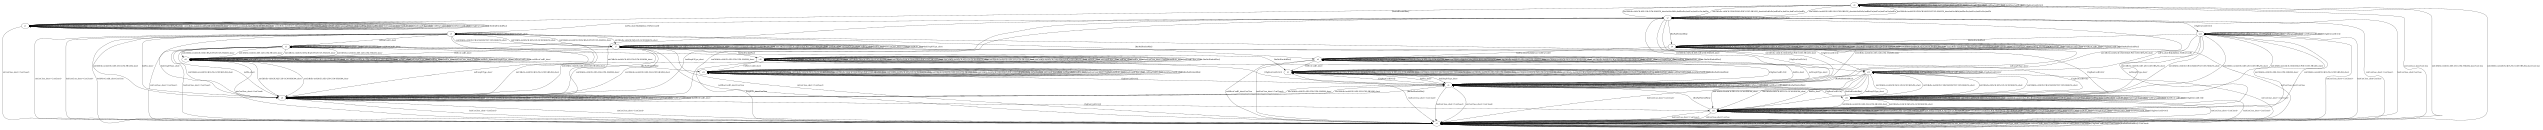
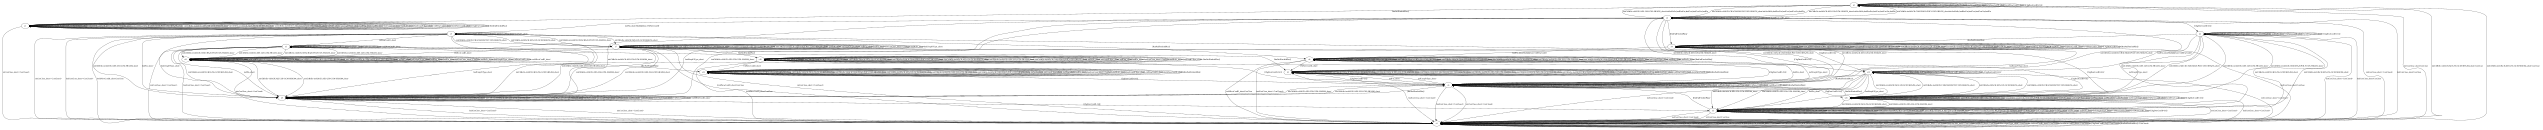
  digraph {
    fontname="Liberation Serif"
    node [fontname="Liberation Serif"]
    edge [fontname="Liberation Serif"]
    n1 [label=s0]
    n2 [label=s1]
    n3 [label=s2]
    n4 [label=s3]
    n5 [label=s4]
    n6 [label=s5]
    n7 [label=s6]
    n8 [label=s14]
    n9 [label=s18]
    n10 [label=s8]
    n11 [label=s7]
    n12 [label=s13]
    n13 [label=s17]
    n14 [label=s16]
    n15 [label=s15]
    n16 [label=s9]
    n17 [label=s10]
    n18 [label=s11]
    n19 [label=s12]
    n1 -> n1 [label="initPing_short/PingACK "]
    n1 -> n1 [label="initNoFr_short/ "]
    n1 -> n1 [label="initUnxpFrType_short/ "]
    n1 -> n1 [label="hndPing_short/ "]
    n1 -> n1 [label="hndFin_short/ "]
    n1 -> n1 [label="hndConClose_short/ "]
    n1 -> n1 [label="hndNoFr_short/ "]
    n1 -> n1 [label="hndUnxpFrType_short/ "]
    n1 -> n1 [label="VldNewConID_short/ "]
    n1 -> n1 [label="InvldNewConID_short/ "]
    n1 -> n1 [label="[ChgDestConID-Ori]/ "]
    n1 -> n2 [label="[RmPadFrmInitPkts]/ "]
    n1 -> n3 [label="initCltHello-vldACK:AES-128-GCM-SHA256_short/initSvrHello,hndEncExt,hndCert,hndCertVer,hndFin "]
    n1 -> n3 [label="initCltHello-vldACK:CHACHA20-POLY1305-SHA256_short/initSvrHello,hndEncExt,hndCert,hndCertVer,hndFin "]
    n1 -> n3 [label="initCltHello-invldACK:AES-128-GCM-SHA256_short/initSvrHello,hndEncExt,hndCert,hndCertVer,hndFin "]
    n1 -> n3 [label="initCltHello-invldACK:CHACHA20-POLY1305-SHA256_short/initSvrHello,hndEncExt,hndCert,hndCertVer,hndFin "]
    n1 -> n4 [label="initConClose_short/ConClose "]
    n1 -> n4 [label="initCltHello-vldACK:AES-256-GCM-SHA384_short/ConClose "]
    n1 -> n4 [label="initCltHello-invldACK:AES-256-GCM-SHA384_short/ConClose "]
    n2 -> n2 [label="initPing_short/ "]
    n2 -> n2 [label="initCltHello-vldACK:AES-128-GCM-SHA256_short/ "]
    n2 -> n2 [label="initCltHello-vldACK:AES-256-GCM-SHA384_short/ "]
    n2 -> n2 [label="initCltHello-vldACK:CHACHA20-POLY1305-SHA256_short/ "]
    n2 -> n2 [label="initCltHello-invldACK:AES-128-GCM-SHA256_short/ "]
    n2 -> n2 [label="initCltHello-invldACK:AES-256-GCM-SHA384_short/ "]
    n2 -> n2 [label="initCltHello-invldACK:CHACHA20-POLY1305-SHA256_short/ "]
    n2 -> n2 [label="initNoFr_short/ "]
    n2 -> n2 [label="initUnxpFrType_short/ "]
    n2 -> n2 [label="hndPing_short/ "]
    n2 -> n2 [label="hndFin_short/ "]
    n2 -> n2 [label="hndConClose_short/ "]
    n2 -> n2 [label="hndNoFr_short/ "]
    n2 -> n2 [label="hndUnxpFrType_short/ "]
    n2 -> n2 [label="VldNewConID_short/ "]
    n2 -> n2 [label="InvldNewConID_short/ "]
    n2 -> n2 [label="[ChgDestConID-Ori]/ "]
    n2 -> n2 [label="[RmPadFrmInitPkts]/ "]
    n2 -> n4 [label="initConClose_short/<ConClosed> "]
    n3 -> n3 [label="initPing_short/ "]
    n3 -> n3 [label="initNoFr_short/ "]
    n3 -> n3 [label="initUnxpFrType_short/ "]
    n3 -> n3 [label="hndPing_short/PingACK "]
    n3 -> n3 [label="hndNoFr_short/ "]
    n3 -> n3 [label="VldNewConID_short/ "]
    n3 -> n3 [label="InvldNewConID_short/ "]
    n3 -> n4 [label="initConClose_short/<ConClosed> "]
    n3 -> n4 [label="hndConClose_short/ConClose "]
    n3 -> n5 [label="[RmPadFrmInitPkts]/ "]
    n3 -> n6 [label="hndFin_short/HndshkDone,VldNewConID "]
    n3 -> n7 [label="initCltHello-vldACK:AES-128-GCM-SHA256_short/ "]
    n3 -> n7 [label="initCltHello-vldACK:CHACHA20-POLY1305-SHA256_short/ "]
    n3 -> n7 [label="initCltHello-invldACK:AES-128-GCM-SHA256_short/ "]
    n3 -> n7 [label="initCltHello-invldACK:CHACHA20-POLY1305-SHA256_short/ "]
    n3 -> n8 [label="[ChgDestConID-Ori]/ "]
    n3 -> n9 [label="initCltHello-vldACK:AES-256-GCM-SHA384_short/ "]
    n3 -> n9 [label="initCltHello-invldACK:AES-256-GCM-SHA384_short/ "]
    n3 -> n9 [label="hndUnxpFrType_short/ "]
    n4 -> n4 [label="initPing_short/<ConClosed> "]
    n4 -> n4 [label="initConClose_short/<ConClosed> "]
    n4 -> n4 [label="initCltHello-vldACK:AES-128-GCM-SHA256_short/<ConClosed> "]
    n4 -> n4 [label="initCltHello-vldACK:AES-256-GCM-SHA384_short/<ConClosed> "]
    n4 -> n4 [label="initCltHello-vldACK:CHACHA20-POLY1305-SHA256_short/<ConClosed> "]
    n4 -> n4 [label="initCltHello-invldACK:AES-128-GCM-SHA256_short/<ConClosed> "]
    n4 -> n4 [label="initCltHello-invldACK:AES-256-GCM-SHA384_short/<ConClosed> "]
    n4 -> n4 [label="initCltHello-invldACK:CHACHA20-POLY1305-SHA256_short/<ConClosed> "]
    n4 -> n4 [label="initNoFr_short/<ConClosed> "]
    n4 -> n4 [label="initUnxpFrType_short/<ConClosed> "]
    n4 -> n4 [label="hndPing_short/<ConClosed> "]
    n4 -> n4 [label="hndFin_short/<ConClosed> "]
    n4 -> n4 [label="hndConClose_short/<ConClosed> "]
    n4 -> n4 [label="hndNoFr_short/<ConClosed> "]
    n4 -> n4 [label="hndUnxpFrType_short/<ConClosed> "]
    n4 -> n4 [label="VldNewConID_short/<ConClosed> "]
    n4 -> n4 [label="InvldNewConID_short/<ConClosed> "]
    n4 -> n4 [label="[ChgDestConID-Ori]/<ConClosed> "]
    n4 -> n4 [label="[RmPadFrmInitPkts]/<ConClosed> "]
    n5 -> n4 [label="hndConClose_short/ConClose "]
    n5 -> n5 [label="initPing_short/ "]
    n5 -> n5 [label="initConClose_short/<ConAct> "]
    n5 -> n5 [label="initCltHello-vldACK:AES-128-GCM-SHA256_short/ "]
    n5 -> n5 [label="initCltHello-vldACK:AES-256-GCM-SHA384_short/ "]
    n5 -> n5 [label="initCltHello-vldACK:CHACHA20-POLY1305-SHA256_short/ "]
    n5 -> n5 [label="initCltHello-invldACK:AES-128-GCM-SHA256_short/ "]
    n5 -> n5 [label="initCltHello-invldACK:AES-256-GCM-SHA384_short/ "]
    n5 -> n5 [label="initCltHello-invldACK:CHACHA20-POLY1305-SHA256_short/ "]
    n5 -> n5 [label="initNoFr_short/ "]
    n5 -> n5 [label="initUnxpFrType_short/ "]
    n5 -> n5 [label="hndPing_short/PingACK "]
    n5 -> n5 [label="hndNoFr_short/ "]
    n5 -> n5 [label="VldNewConID_short/ "]
    n5 -> n5 [label="InvldNewConID_short/ "]
    n5 -> n5 [label="[ChgDestConID-Ori]/ "]
    n5 -> n5 [label="[RmPadFrmInitPkts]/ "]
    n5 -> n7 [label="hndUnxpFrType_short/ "]
    n5 -> n10 [label="hndFin_short/HndshkDone,VldNewConID "]
    n6 -> n4 [label="initConClose_short/<ConClosed> "]
    n6 -> n4 [label="hndConClose_short/<ConClosed> "]
    n6 -> n4 [label="InvldNewConID_short/ConClose "]
    n6 -> n6 [label="initPing_short/ "]
    n6 -> n6 [label="initNoFr_short/ "]
    n6 -> n6 [label="initUnxpFrType_short/ "]
    n6 -> n6 [label="hndPing_short/ "]
    n6 -> n6 [label="hndNoFr_short/ "]
    n6 -> n9 [label="initCltHello-vldACK:AES-256-GCM-SHA384_short/ "]
    n6 -> n9 [label="initCltHello-invldACK:AES-256-GCM-SHA384_short/ "]
    n6 -> n9 [label="hndFin_short/ "]
    n6 -> n9 [label="hndUnxpFrType_short/ "]
    n6 -> n10 [label="[RmPadFrmInitPkts]/ "]
    n6 -> n11 [label="initCltHello-vldACK:AES-128-GCM-SHA256_short/ "]
    n6 -> n11 [label="initCltHello-vldACK:CHACHA20-POLY1305-SHA256_short/ "]
    n6 -> n11 [label="initCltHello-invldACK:AES-128-GCM-SHA256_short/ "]
    n6 -> n11 [label="initCltHello-invldACK:CHACHA20-POLY1305-SHA256_short/ "]
    n6 -> n12 [label="[ChgDestConID-Ori]/ "]
    n6 -> n13 [label="VldNewConID_short/ "]
    n7 -> n4 [label="initConClose_short/<ConClosed> "]
    n7 -> n4 [label="hndConClose_short/<ConClosed> "]
    n7 -> n7 [label="initPing_short/ "]
    n7 -> n7 [label="initCltHello-vldACK:AES-128-GCM-SHA256_short/ "]
    n7 -> n7 [label="initCltHello-vldACK:CHACHA20-POLY1305-SHA256_short/ "]
    n7 -> n7 [label="initCltHello-invldACK:AES-128-GCM-SHA256_short/ "]
    n7 -> n7 [label="initCltHello-invldACK:CHACHA20-POLY1305-SHA256_short/ "]
    n7 -> n7 [label="initNoFr_short/ "]
    n7 -> n7 [label="initUnxpFrType_short/ "]
    n7 -> n7 [label="hndPing_short/ "]
    n7 -> n7 [label="hndFin_short/ "]
    n7 -> n7 [label="hndNoFr_short/ "]
    n7 -> n7 [label="hndUnxpFrType_short/ "]
    n7 -> n7 [label="VldNewConID_short/ "]
    n7 -> n7 [label="InvldNewConID_short/ "]
    n7 -> n7 [label="[RmPadFrmInitPkts]/ "]
    n7 -> n9 [label="initCltHello-vldACK:AES-256-GCM-SHA384_short/ "]
    n7 -> n9 [label="initCltHello-invldACK:AES-256-GCM-SHA384_short/ "]
    n7 -> n14 [label="[ChgDestConID-Ori]/ "]
    n8 -> n4 [label="initConClose_short/<ConClosed> "]
    n8 -> n4 [label="hndConClose_short/ConClose "]
    n8 -> n5 [label="[RmPadFrmInitPkts]/ "]
    n8 -> n8 [label="initPing_short/ "]
    n8 -> n8 [label="initNoFr_short/ "]
    n8 -> n8 [label="initUnxpFrType_short/ "]
    n8 -> n8 [label="hndPing_short/PingACK "]
    n8 -> n8 [label="hndNoFr_short/ "]
    n8 -> n8 [label="VldNewConID_short/ "]
    n8 -> n8 [label="InvldNewConID_short/ "]
    n8 -> n8 [label="[ChgDestConID-Ori]/ "]
    n8 -> n12 [label="hndFin_short/HndshkDone,VldNewConID "]
    n8 -> n14 [label="initCltHello-vldACK:AES-128-GCM-SHA256_short/ "]
    n8 -> n14 [label="initCltHello-vldACK:CHACHA20-POLY1305-SHA256_short/ "]
    n8 -> n14 [label="initCltHello-invldACK:AES-128-GCM-SHA256_short/ "]
    n8 -> n14 [label="initCltHello-invldACK:CHACHA20-POLY1305-SHA256_short/ "]
    n8 -> n15 [label="initCltHello-vldACK:AES-256-GCM-SHA384_short/ "]
    n8 -> n15 [label="initCltHello-invldACK:AES-256-GCM-SHA384_short/ "]
    n8 -> n15 [label="hndUnxpFrType_short/ "]
    n9 -> n4 [label="initConClose_short/<ConClosed> "]
    n9 -> n4 [label="hndConClose_short/<ConClosed> "]
    n9 -> n7 [label="[RmPadFrmInitPkts]/ "]
    n9 -> n9 [label="initPing_short/ "]
    n9 -> n9 [label="initCltHello-vldACK:AES-128-GCM-SHA256_short/ "]
    n9 -> n9 [label="initCltHello-vldACK:AES-256-GCM-SHA384_short/ "]
    n9 -> n9 [label="initCltHello-vldACK:CHACHA20-POLY1305-SHA256_short/ "]
    n9 -> n9 [label="initCltHello-invldACK:AES-128-GCM-SHA256_short/ "]
    n9 -> n9 [label="initCltHello-invldACK:AES-256-GCM-SHA384_short/ "]
    n9 -> n9 [label="initCltHello-invldACK:CHACHA20-POLY1305-SHA256_short/ "]
    n9 -> n9 [label="initNoFr_short/ "]
    n9 -> n9 [label="initUnxpFrType_short/ "]
    n9 -> n9 [label="hndPing_short/ "]
    n9 -> n9 [label="hndFin_short/ "]
    n9 -> n9 [label="hndNoFr_short/ "]
    n9 -> n9 [label="hndUnxpFrType_short/ "]
    n9 -> n9 [label="VldNewConID_short/ "]
    n9 -> n9 [label="InvldNewConID_short/ "]
    n9 -> n15 [label="[ChgDestConID-Ori]/ "]
    n10 -> n4 [label="hndConClose_short/<ConClosed> "]
    n10 -> n4 [label="InvldNewConID_short/ConClose "]
    n10 -> n7 [label="hndFin_short/ "]
    n10 -> n7 [label="hndUnxpFrType_short/ "]
    n10 -> n7 [label="[ChgDestConID-Ori]/ "]
    n10 -> n10 [label="initPing_short/ "]
    n10 -> n10 [label="initConClose_short/<ConAct> "]
    n10 -> n10 [label="initCltHello-vldACK:AES-128-GCM-SHA256_short/ "]
    n10 -> n10 [label="initCltHello-vldACK:AES-256-GCM-SHA384_short/ "]
    n10 -> n10 [label="initCltHello-vldACK:CHACHA20-POLY1305-SHA256_short/ "]
    n10 -> n10 [label="initCltHello-invldACK:AES-128-GCM-SHA256_short/ "]
    n10 -> n10 [label="initCltHello-invldACK:AES-256-GCM-SHA384_short/ "]
    n10 -> n10 [label="initCltHello-invldACK:CHACHA20-POLY1305-SHA256_short/ "]
    n10 -> n10 [label="initNoFr_short/ "]
    n10 -> n10 [label="initUnxpFrType_short/ "]
    n10 -> n10 [label="hndPing_short/ "]
    n10 -> n10 [label="hndNoFr_short/ "]
    n10 -> n10 [label="[RmPadFrmInitPkts]/ "]
    n10 -> n16 [label="VldNewConID_short/ "]
    n11 -> n4 [label="initConClose_short/<ConClosed> "]
    n11 -> n4 [label="InvldNewConID_short/ConClose "]
    n11 -> n9 [label="initCltHello-vldACK:AES-256-GCM-SHA384_short/ "]
    n11 -> n9 [label="initCltHello-invldACK:AES-256-GCM-SHA384_short/ "]
    n11 -> n11 [label="initPing_short/ "]
    n11 -> n11 [label="initCltHello-vldACK:AES-128-GCM-SHA256_short/ "]
    n11 -> n11 [label="initCltHello-vldACK:CHACHA20-POLY1305-SHA256_short/ "]
    n11 -> n11 [label="initCltHello-invldACK:AES-128-GCM-SHA256_short/ "]
    n11 -> n11 [label="initCltHello-invldACK:CHACHA20-POLY1305-SHA256_short/ "]
    n11 -> n11 [label="initNoFr_short/ "]
    n11 -> n11 [label="initUnxpFrType_short/ "]
    n11 -> n11 [label="hndPing_short/ "]
    n11 -> n11 [label="hndFin_short/ "]
    n11 -> n11 [label="hndConClose_short/<ConAct> "]
    n11 -> n11 [label="hndNoFr_short/ "]
    n11 -> n11 [label="hndUnxpFrType_short/ "]
    n11 -> n14 [label="[ChgDestConID-Ori]/ "]
    n11 -> n17 [label="[RmPadFrmInitPkts]/ "]
    n11 -> n18 [label="VldNewConID_short/ "]
    n12 -> n4 [label="initConClose_short/<ConClosed> "]
    n12 -> n4 [label="hndConClose_short/<ConClosed> "]
    n12 -> n7 [label="[RmPadFrmInitPkts]/ "]
    n12 -> n12 [label="initPing_short/ "]
    n12 -> n12 [label="initNoFr_short/ "]
    n12 -> n12 [label="initUnxpFrType_short/ "]
    n12 -> n12 [label="hndPing_short/ "]
    n12 -> n12 [label="hndNoFr_short/ "]
    n12 -> n12 [label="VldNewConID_short/ "]
    n12 -> n12 [label="InvldNewConID_short/ "]
    n12 -> n12 [label="[ChgDestConID-Ori]/ "]
    n12 -> n14 [label="initCltHello-vldACK:AES-128-GCM-SHA256_short/ "]
    n12 -> n14 [label="initCltHello-vldACK:CHACHA20-POLY1305-SHA256_short/ "]
    n12 -> n14 [label="initCltHello-invldACK:AES-128-GCM-SHA256_short/ "]
    n12 -> n14 [label="initCltHello-invldACK:CHACHA20-POLY1305-SHA256_short/ "]
    n12 -> n15 [label="initCltHello-vldACK:AES-256-GCM-SHA384_short/ "]
    n12 -> n15 [label="initCltHello-invldACK:AES-256-GCM-SHA384_short/ "]
    n12 -> n15 [label="hndFin_short/ "]
    n12 -> n15 [label="hndUnxpFrType_short/ "]
    n13 -> n4 [label="initConClose_short/<ConClosed> "]
    n13 -> n4 [label="hndConClose_short/<ConClosed> "]
    n13 -> n9 [label="initCltHello-vldACK:AES-256-GCM-SHA384_short/ "]
    n13 -> n9 [label="initCltHello-invldACK:AES-256-GCM-SHA384_short/ "]
    n13 -> n9 [label="hndFin_short/ "]
    n13 -> n9 [label="hndUnxpFrType_short/ "]
    n13 -> n12 [label="[ChgDestConID-Ori]/ "]
    n13 -> n13 [label="initPing_short/ "]
    n13 -> n13 [label="initNoFr_short/ "]
    n13 -> n13 [label="initUnxpFrType_short/ "]
    n13 -> n13 [label="hndPing_short/ "]
    n13 -> n13 [label="hndNoFr_short/ "]
    n13 -> n13 [label="VldNewConID_short/ "]
    n13 -> n13 [label="InvldNewConID_short/ "]
    n13 -> n16 [label="[RmPadFrmInitPkts]/ "]
    n13 -> n18 [label="initCltHello-vldACK:AES-128-GCM-SHA256_short/ "]
    n13 -> n18 [label="initCltHello-vldACK:CHACHA20-POLY1305-SHA256_short/ "]
    n13 -> n18 [label="initCltHello-invldACK:AES-128-GCM-SHA256_short/ "]
    n13 -> n18 [label="initCltHello-invldACK:CHACHA20-POLY1305-SHA256_short/ "]
    n14 -> n4 [label="initConClose_short/<ConClosed> "]
    n14 -> n4 [label="hndConClose_short/<ConClosed> "]
    n14 -> n7 [label="[RmPadFrmInitPkts]/ "]
    n14 -> n14 [label="initPing_short/ "]
    n14 -> n14 [label="initCltHello-vldACK:AES-128-GCM-SHA256_short/ "]
    n14 -> n14 [label="initCltHello-vldACK:CHACHA20-POLY1305-SHA256_short/ "]
    n14 -> n14 [label="initCltHello-invldACK:AES-128-GCM-SHA256_short/ "]
    n14 -> n14 [label="initCltHello-invldACK:CHACHA20-POLY1305-SHA256_short/ "]
    n14 -> n14 [label="initNoFr_short/ "]
    n14 -> n14 [label="initUnxpFrType_short/ "]
    n14 -> n14 [label="hndPing_short/ "]
    n14 -> n14 [label="hndFin_short/ "]
    n14 -> n14 [label="hndNoFr_short/ "]
    n14 -> n14 [label="hndUnxpFrType_short/ "]
    n14 -> n14 [label="VldNewConID_short/ "]
    n14 -> n14 [label="InvldNewConID_short/ "]
    n14 -> n14 [label="[ChgDestConID-Ori]/ "]
    n14 -> n15 [label="initCltHello-vldACK:AES-256-GCM-SHA384_short/ "]
    n14 -> n15 [label="initCltHello-invldACK:AES-256-GCM-SHA384_short/ "]
    n15 -> n4 [label="initConClose_short/ConClose "]
    n15 -> n4 [label="hndConClose_short/<ConClosed> "]
    n15 -> n7 [label="[RmPadFrmInitPkts]/ "]
    n15 -> n15 [label="initPing_short/PingACK "]
    n15 -> n15 [label="initCltHello-vldACK:AES-128-GCM-SHA256_short/ "]
    n15 -> n15 [label="initCltHello-vldACK:AES-256-GCM-SHA384_short/ "]
    n15 -> n15 [label="initCltHello-vldACK:CHACHA20-POLY1305-SHA256_short/ "]
    n15 -> n15 [label="initCltHello-invldACK:AES-128-GCM-SHA256_short/ "]
    n15 -> n15 [label="initCltHello-invldACK:AES-256-GCM-SHA384_short/ "]
    n15 -> n15 [label="initCltHello-invldACK:CHACHA20-POLY1305-SHA256_short/ "]
    n15 -> n15 [label="initNoFr_short/ "]
    n15 -> n15 [label="initUnxpFrType_short/ "]
    n15 -> n15 [label="hndPing_short/ "]
    n15 -> n15 [label="hndFin_short/ "]
    n15 -> n15 [label="hndNoFr_short/ "]
    n15 -> n15 [label="hndUnxpFrType_short/ "]
    n15 -> n15 [label="VldNewConID_short/ "]
    n15 -> n15 [label="InvldNewConID_short/ "]
    n15 -> n15 [label="[ChgDestConID-Ori]/ "]
    n16 -> n4 [label="hndConClose_short/<ConClosed> "]
    n16 -> n7 [label="hndFin_short/ "]
    n16 -> n7 [label="hndUnxpFrType_short/ "]
    n16 -> n7 [label="[ChgDestConID-Ori]/ "]
    n16 -> n16 [label="initPing_short/ "]
    n16 -> n16 [label="initConClose_short/<ConAct> "]
    n16 -> n16 [label="initCltHello-vldACK:AES-128-GCM-SHA256_short/ "]
    n16 -> n16 [label="initCltHello-vldACK:AES-256-GCM-SHA384_short/ "]
    n16 -> n16 [label="initCltHello-vldACK:CHACHA20-POLY1305-SHA256_short/ "]
    n16 -> n16 [label="initCltHello-invldACK:AES-128-GCM-SHA256_short/ "]
    n16 -> n16 [label="initCltHello-invldACK:AES-256-GCM-SHA384_short/ "]
    n16 -> n16 [label="initCltHello-invldACK:CHACHA20-POLY1305-SHA256_short/ "]
    n16 -> n16 [label="initNoFr_short/ "]
    n16 -> n16 [label="initUnxpFrType_short/ "]
    n16 -> n16 [label="hndPing_short/ "]
    n16 -> n16 [label="hndNoFr_short/ "]
    n16 -> n16 [label="VldNewConID_short/ "]
    n16 -> n16 [label="InvldNewConID_short/ "]
    n16 -> n16 [label="[RmPadFrmInitPkts]/ "]
-   n17 -> n4 [label="PingACK_short/ConClose "]
+   n17 -> n4 [label="InvldNewConID_short/ConClose "]
    n17 -> n7 [label="[ChgDestConID-Ori]/ "]
    n17 -> n17 [label="initPing_short/ "]
    n17 -> n17 [label="initConClose_short/<ConAct> "]
    n17 -> n17 [label="initCltHello-vldACK:AES-128-GCM-SHA256_short/ "]
    n17 -> n17 [label="initCltHello-vldACK:AES-256-GCM-SHA384_short/ "]
    n17 -> n17 [label="initCltHello-vldACK:CHACHA20-POLY1305-SHA256_short/ "]
    n17 -> n17 [label="initCltHello-invldACK:AES-128-GCM-SHA256_short/ "]
    n17 -> n17 [label="initCltHello-invldACK:AES-256-GCM-SHA384_short/ "]
    n17 -> n17 [label="initCltHello-invldACK:CHACHA20-POLY1305-SHA256_short/ "]
    n17 -> n17 [label="initNoFr_short/ "]
    n17 -> n17 [label="initUnxpFrType_short/ "]
    n17 -> n17 [label="hndPing_short/ "]
    n17 -> n17 [label="hndFin_short/ "]
    n17 -> n17 [label="hndConClose_short/<ConAct> "]
    n17 -> n17 [label="hndNoFr_short/ "]
    n17 -> n17 [label="hndUnxpFrType_short/ "]
    n17 -> n17 [label="[RmPadFrmInitPkts]/ "]
    n17 -> n19 [label="VldNewConID_short/ "]
    n18 -> n4 [label="initConClose_short/<ConClosed> "]
    n18 -> n9 [label="initCltHello-vldACK:AES-256-GCM-SHA384_short/ "]
    n18 -> n9 [label="initCltHello-invldACK:AES-256-GCM-SHA384_short/ "]
    n18 -> n14 [label="[ChgDestConID-Ori]/ "]
    n18 -> n18 [label="initPing_short/ "]
    n18 -> n18 [label="initCltHello-vldACK:AES-128-GCM-SHA256_short/ "]
    n18 -> n18 [label="initCltHello-vldACK:CHACHA20-POLY1305-SHA256_short/ "]
    n18 -> n18 [label="initCltHello-invldACK:AES-128-GCM-SHA256_short/ "]
    n18 -> n18 [label="initCltHello-invldACK:CHACHA20-POLY1305-SHA256_short/ "]
    n18 -> n18 [label="initNoFr_short/ "]
    n18 -> n18 [label="initUnxpFrType_short/ "]
    n18 -> n18 [label="hndPing_short/ "]
    n18 -> n18 [label="hndFin_short/ "]
    n18 -> n18 [label="hndConClose_short/<ConAct> "]
    n18 -> n18 [label="hndNoFr_short/ "]
    n18 -> n18 [label="hndUnxpFrType_short/ "]
    n18 -> n18 [label="VldNewConID_short/ "]
    n18 -> n18 [label="InvldNewConID_short/ "]
    n18 -> n19 [label="[RmPadFrmInitPkts]/ "]
    n19 -> n7 [label="[ChgDestConID-Ori]/ "]
    n19 -> n19 [label="initPing_short/ "]
    n19 -> n19 [label="initConClose_short/<ConAct> "]
    n19 -> n19 [label="initCltHello-vldACK:AES-128-GCM-SHA256_short/ "]
    n19 -> n19 [label="initCltHello-vldACK:AES-256-GCM-SHA384_short/ "]
    n19 -> n19 [label="initCltHello-vldACK:CHACHA20-POLY1305-SHA256_short/ "]
    n19 -> n19 [label="initCltHello-invldACK:AES-128-GCM-SHA256_short/ "]
    n19 -> n19 [label="initCltHello-invldACK:AES-256-GCM-SHA384_short/ "]
    n19 -> n19 [label="initCltHello-invldACK:CHACHA20-POLY1305-SHA256_short/ "]
    n19 -> n19 [label="initNoFr_short/ "]
    n19 -> n19 [label="initUnxpFrType_short/ "]
    n19 -> n19 [label="hndPing_short/ "]
    n19 -> n19 [label="hndFin_short/ "]
    n19 -> n19 [label="hndConClose_short/<ConAct> "]
    n19 -> n19 [label="hndNoFr_short/ "]
    n19 -> n19 [label="hndUnxpFrType_short/ "]
    n19 -> n19 [label="VldNewConID_short/ "]
    n19 -> n19 [label="InvldNewConID_short/ "]
    n19 -> n19 [label="[RmPadFrmInitPkts]/ "]
  }
